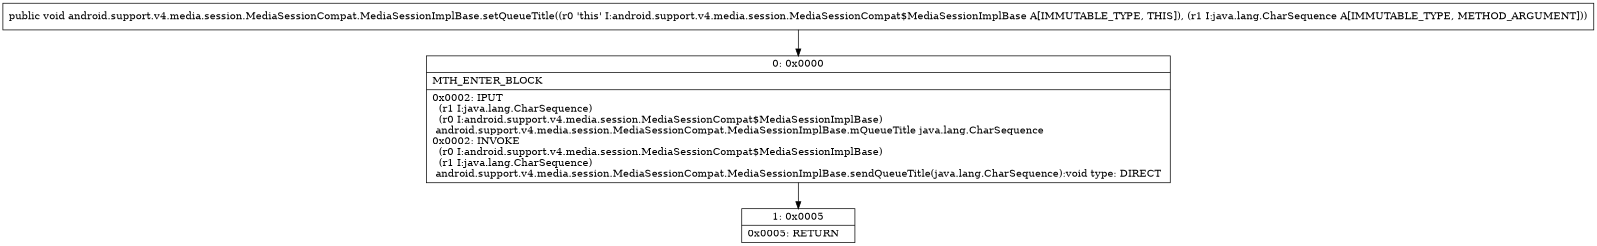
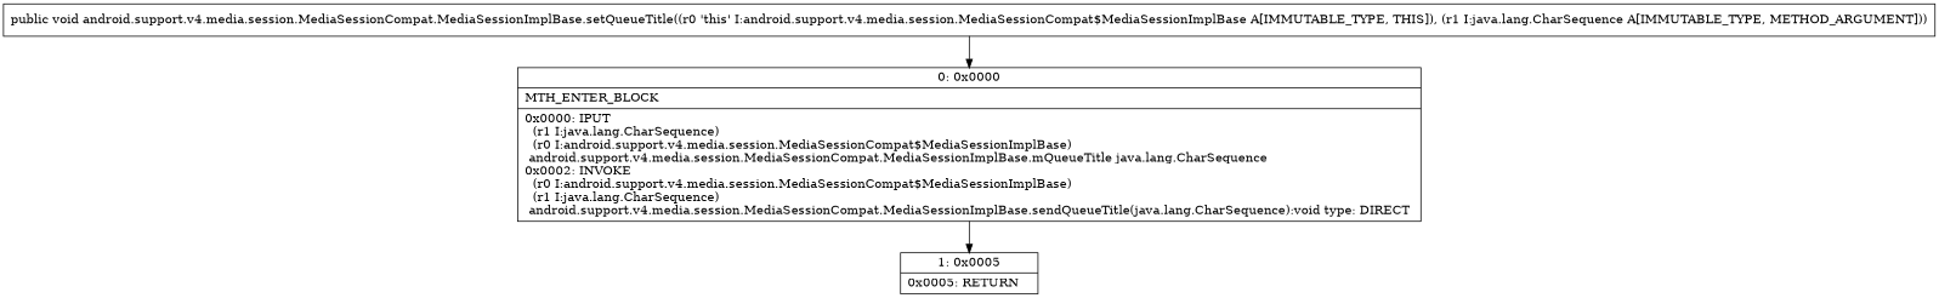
  digraph {
    node [shape=record]
-   n1 [label="{0\:\ 0x0000|MTH_ENTER_BLOCK\l|0x0002: IPUT  \l  (r1 I:java.lang.CharSequence)\l  (r0 I:android.support.v4.media.session.MediaSessionCompat$MediaSessionImplBase)\l android.support.v4.media.session.MediaSessionCompat.MediaSessionImplBase.mQueueTitle java.lang.CharSequence \l0x0002: INVOKE  \l  (r0 I:android.support.v4.media.session.MediaSessionCompat$MediaSessionImplBase)\l  (r1 I:java.lang.CharSequence)\l android.support.v4.media.session.MediaSessionCompat.MediaSessionImplBase.sendQueueTitle(java.lang.CharSequence):void type: DIRECT \l}"]
+   n1 [label="{0\:\ 0x0000|MTH_ENTER_BLOCK\l|0x0000: IPUT  \l  (r1 I:java.lang.CharSequence)\l  (r0 I:android.support.v4.media.session.MediaSessionCompat$MediaSessionImplBase)\l android.support.v4.media.session.MediaSessionCompat.MediaSessionImplBase.mQueueTitle java.lang.CharSequence \l0x0002: INVOKE  \l  (r0 I:android.support.v4.media.session.MediaSessionCompat$MediaSessionImplBase)\l  (r1 I:java.lang.CharSequence)\l android.support.v4.media.session.MediaSessionCompat.MediaSessionImplBase.sendQueueTitle(java.lang.CharSequence):void type: DIRECT \l}"]
    n2 [label="{1\:\ 0x0005|0x0005: RETURN   \l}"]
    n3 [label="{public void android.support.v4.media.session.MediaSessionCompat.MediaSessionImplBase.setQueueTitle((r0 'this' I:android.support.v4.media.session.MediaSessionCompat$MediaSessionImplBase A[IMMUTABLE_TYPE, THIS]), (r1 I:java.lang.CharSequence A[IMMUTABLE_TYPE, METHOD_ARGUMENT])) }"]
    n1 -> n2
    n3 -> n1
  }
